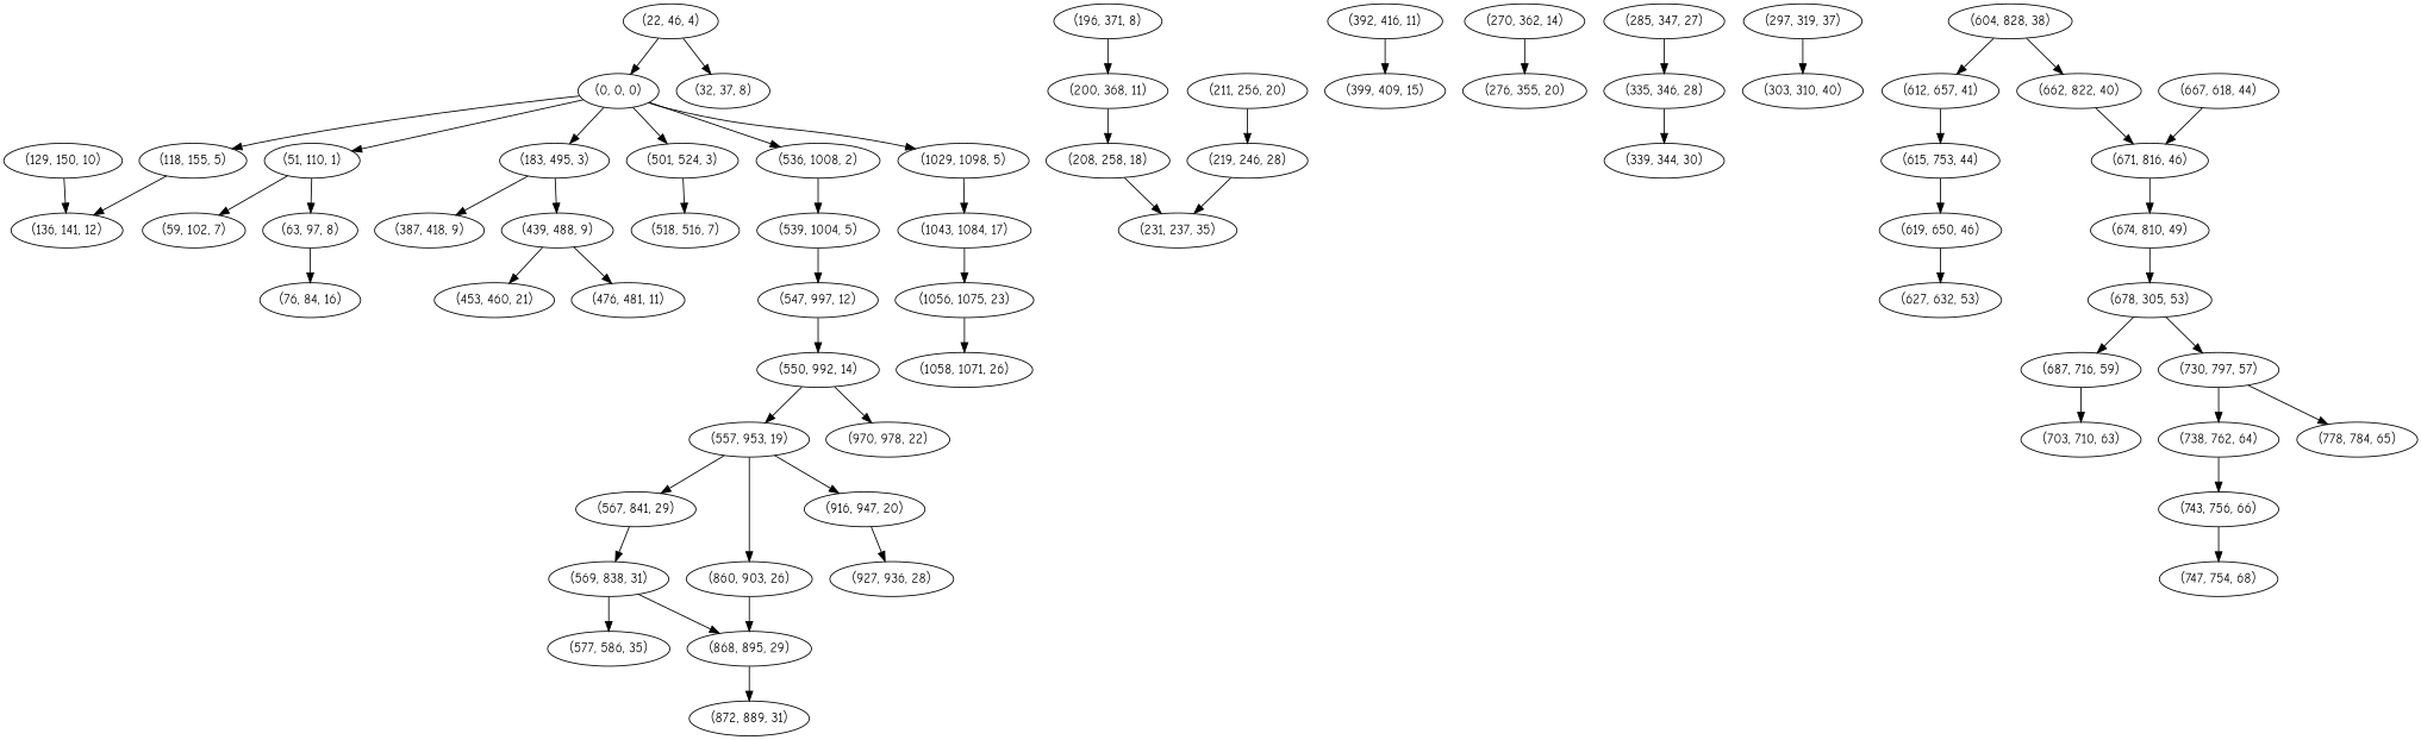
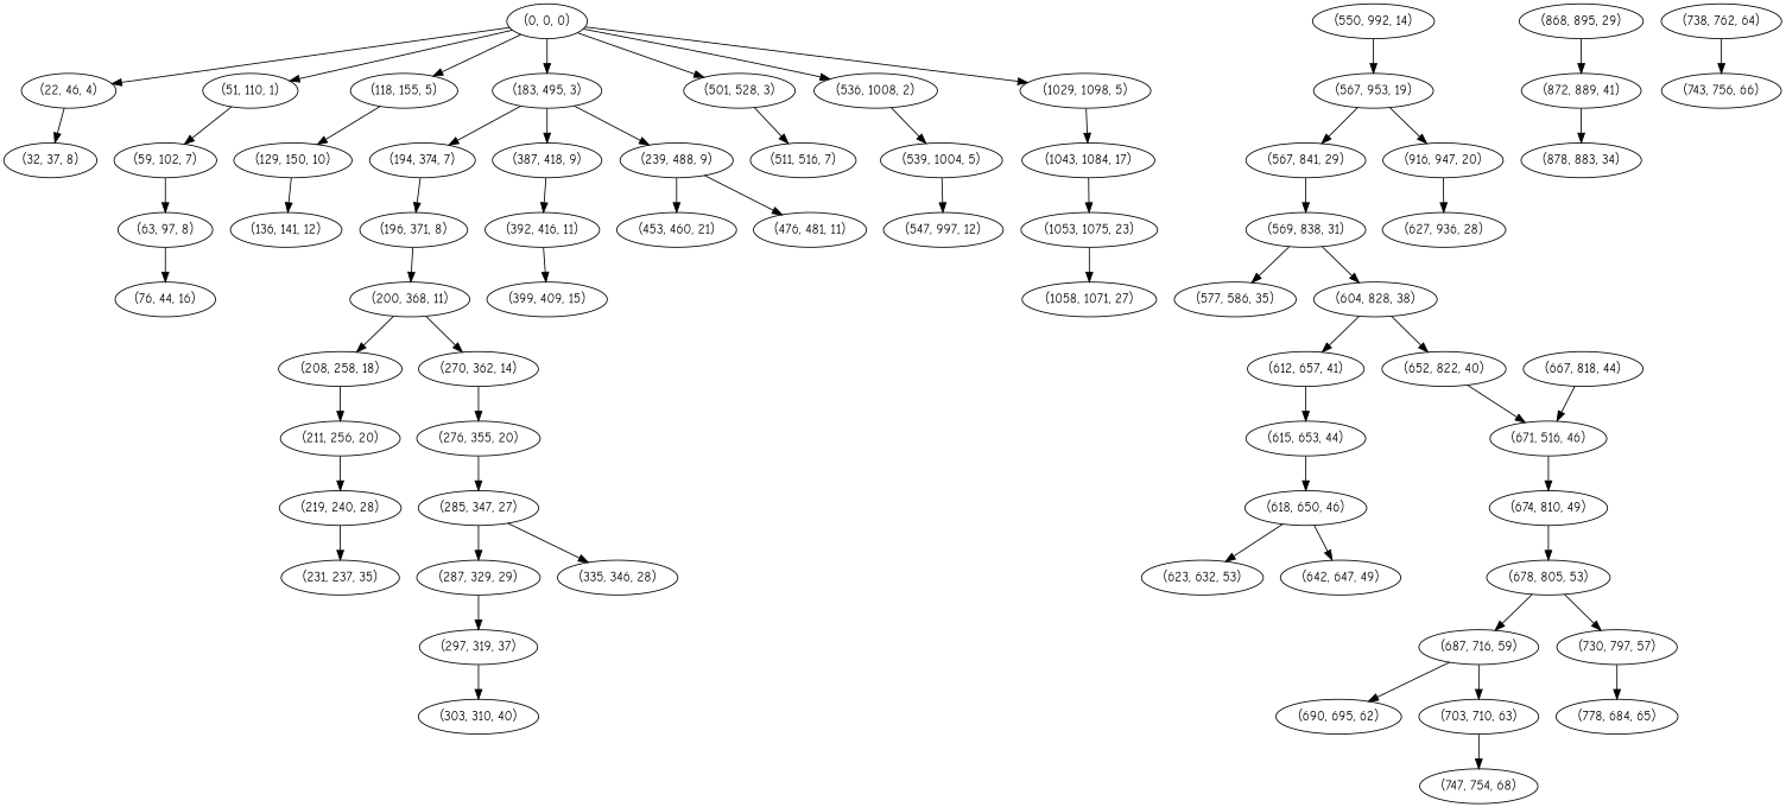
  digraph {
    fontname="Comic Neue"
    node [fontname="Comic Neue"]
    edge [fontname="Comic Neue"]
    "(0, 0, 0)"
    "(22, 46, 4)"
    "(51, 110, 1)"
    "(118, 155, 5)"
    "(183, 495, 3)"
-   "(501, 524, 3)"
+   "(501, 524, 3)" [label="(501, 528, 3)"]
    "(536, 1008, 2)"
    "(1029, 1098, 5)"
    "(32, 37, 8)"
    "(59, 102, 7)"
    "(129, 150, 10)"
+   "(194, 374, 7)"
    "(387, 418, 9)"
-   "(439, 488, 9)"
-   "(511, 516, 7)" [label="(518, 516, 7)"]
+   "(439, 488, 9)" [label="(239, 488, 9)"]
+   "(511, 516, 7)"
    "(539, 1004, 5)"
    "(1043, 1084, 17)"
    "(63, 97, 8)"
-   "(76, 84, 16)"
+   "(76, 84, 16)" [label="(76, 44, 16)"]
    "(136, 141, 12)"
    "(196, 371, 8)"
    "(392, 416, 11)"
    "(453, 460, 21)"
    "(476, 481, 11)"
    "(200, 368, 11)"
    "(208, 258, 18)"
    "(270, 362, 14)"
    "(211, 256, 20)"
    "(276, 355, 20)"
-   "(219, 246, 28)"
+   "(219, 246, 28)" [label="(219, 240, 28)"]
    "(231, 237, 35)"
    "(285, 347, 27)"
+   "(287, 329, 29)"
    "(335, 346, 28)"
    "(297, 319, 37)"
-   "(339, 344, 30)"
    "(303, 310, 40)"
    "(399, 409, 15)"
    "(547, 997, 12)"
    "(550, 992, 14)"
-   "(557, 953, 19)"
-   "(970, 978, 22)"
+   "(557, 953, 19)" [label="(567, 953, 19)"]
    "(567, 841, 29)"
-   "(860, 903, 26)"
    "(916, 947, 20)"
    "(569, 838, 31)"
    "(868, 895, 29)"
-   "(927, 936, 28)"
+   "(927, 936, 28)" [label="(627, 936, 28)"]
    "(577, 586, 35)"
    "(604, 828, 38)"
    "(612, 657, 41)"
-   "(662, 822, 40)"
-   "(615, 653, 44)" [label="(615, 753, 44)"]
-   "(671, 816, 46)"
-   "(618, 650, 46)" [label="(619, 650, 46)"]
-   "(627, 632, 53)"
-   "(667, 818, 44)" [label="(667, 618, 44)"]
+   "(662, 822, 40)" [label="(652, 822, 40)"]
+   "(615, 653, 44)"
+   "(671, 816, 46)" [label="(671, 516, 46)"]
+   "(618, 650, 46)"
+   "(627, 632, 53)" [label="(623, 632, 53)"]
+   "(642, 647, 49)"
+   "(667, 818, 44)"
    "(674, 810, 49)"
-   "(678, 805, 53)" [label="(678, 305, 53)"]
+   "(678, 805, 53)"
    "(687, 716, 59)"
    "(730, 797, 57)"
+   "(690, 695, 62)"
    "(703, 710, 63)"
    "(738, 762, 64)"
-   "(778, 784, 65)"
+   "(778, 784, 65)" [label="(778, 684, 65)"]
    "(743, 756, 66)"
    "(747, 754, 68)"
-   "(872, 889, 31)"
-   "(1053, 1075, 23)" [label="(1056, 1075, 23)"]
-   "(1058, 1071, 27)" [label="(1058, 1071, 26)"]
-   "(22, 46, 4)" -> "(0, 0, 0)"
+   "(872, 889, 31)" [label="(872, 889, 41)"]
+   "(878, 883, 34)"
+   "(1053, 1075, 23)"
+   "(1058, 1071, 27)"
+   "(0, 0, 0)" -> "(22, 46, 4)"
    "(0, 0, 0)" -> "(51, 110, 1)"
    "(0, 0, 0)" -> "(118, 155, 5)"
    "(0, 0, 0)" -> "(183, 495, 3)"
    "(0, 0, 0)" -> "(501, 524, 3)"
    "(0, 0, 0)" -> "(536, 1008, 2)"
    "(0, 0, 0)" -> "(1029, 1098, 5)"
    "(22, 46, 4)" -> "(32, 37, 8)"
    "(51, 110, 1)" -> "(59, 102, 7)"
-   "(118, 155, 5)" -> "(136, 141, 12)"
+   "(118, 155, 5)" -> "(129, 150, 10)"
+   "(183, 495, 3)" -> "(194, 374, 7)"
    "(183, 495, 3)" -> "(387, 418, 9)"
    "(183, 495, 3)" -> "(439, 488, 9)"
    "(501, 524, 3)" -> "(511, 516, 7)"
    "(536, 1008, 2)" -> "(539, 1004, 5)"
    "(1029, 1098, 5)" -> "(1043, 1084, 17)"
-   "(51, 110, 1)" -> "(63, 97, 8)"
+   "(59, 102, 7)" -> "(63, 97, 8)"
    "(129, 150, 10)" -> "(136, 141, 12)"
+   "(194, 374, 7)" -> "(196, 371, 8)"
+   "(387, 418, 9)" -> "(392, 416, 11)"
    "(439, 488, 9)" -> "(453, 460, 21)"
    "(439, 488, 9)" -> "(476, 481, 11)"
    "(539, 1004, 5)" -> "(547, 997, 12)"
    "(1043, 1084, 17)" -> "(1053, 1075, 23)"
    "(63, 97, 8)" -> "(76, 84, 16)"
    "(196, 371, 8)" -> "(200, 368, 11)"
    "(392, 416, 11)" -> "(399, 409, 15)"
    "(200, 368, 11)" -> "(208, 258, 18)"
-   "(208, 258, 18)" -> "(231, 237, 35)"
+   "(200, 368, 11)" -> "(270, 362, 14)"
+   "(208, 258, 18)" -> "(211, 256, 20)"
    "(270, 362, 14)" -> "(276, 355, 20)"
    "(211, 256, 20)" -> "(219, 246, 28)"
+   "(276, 355, 20)" -> "(285, 347, 27)"
    "(219, 246, 28)" -> "(231, 237, 35)"
+   "(285, 347, 27)" -> "(287, 329, 29)"
    "(285, 347, 27)" -> "(335, 346, 28)"
-   "(335, 346, 28)" -> "(339, 344, 30)"
+   "(287, 329, 29)" -> "(297, 319, 37)"
    "(297, 319, 37)" -> "(303, 310, 40)"
-   "(547, 997, 12)" -> "(550, 992, 14)"
    "(550, 992, 14)" -> "(557, 953, 19)"
-   "(550, 992, 14)" -> "(970, 978, 22)"
    "(557, 953, 19)" -> "(567, 841, 29)"
-   "(557, 953, 19)" -> "(860, 903, 26)"
    "(557, 953, 19)" -> "(916, 947, 20)"
    "(567, 841, 29)" -> "(569, 838, 31)"
-   "(860, 903, 26)" -> "(868, 895, 29)"
    "(916, 947, 20)" -> "(927, 936, 28)"
    "(569, 838, 31)" -> "(577, 586, 35)"
-   "(569, 838, 31)" -> "(868, 895, 29)"
+   "(569, 838, 31)" -> "(604, 828, 38)"
    "(868, 895, 29)" -> "(872, 889, 31)"
    "(604, 828, 38)" -> "(612, 657, 41)"
    "(604, 828, 38)" -> "(662, 822, 40)"
    "(612, 657, 41)" -> "(615, 653, 44)"
    "(662, 822, 40)" -> "(671, 816, 46)"
    "(615, 653, 44)" -> "(618, 650, 46)"
    "(671, 816, 46)" -> "(674, 810, 49)"
    "(618, 650, 46)" -> "(627, 632, 53)"
+   "(618, 650, 46)" -> "(642, 647, 49)"
    "(667, 818, 44)" -> "(671, 816, 46)"
    "(674, 810, 49)" -> "(678, 805, 53)"
    "(678, 805, 53)" -> "(687, 716, 59)"
    "(678, 805, 53)" -> "(730, 797, 57)"
+   "(687, 716, 59)" -> "(690, 695, 62)"
    "(687, 716, 59)" -> "(703, 710, 63)"
-   "(730, 797, 57)" -> "(738, 762, 64)"
    "(730, 797, 57)" -> "(778, 784, 65)"
    "(738, 762, 64)" -> "(743, 756, 66)"
-   "(743, 756, 66)" -> "(747, 754, 68)"
+   "(703, 710, 63)" -> "(747, 754, 68)"
+   "(872, 889, 31)" -> "(878, 883, 34)"
    "(1053, 1075, 23)" -> "(1058, 1071, 27)"
  }
